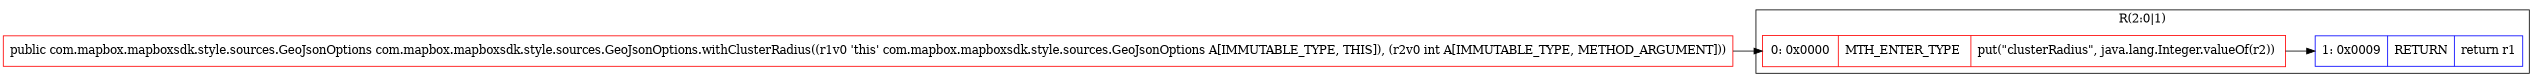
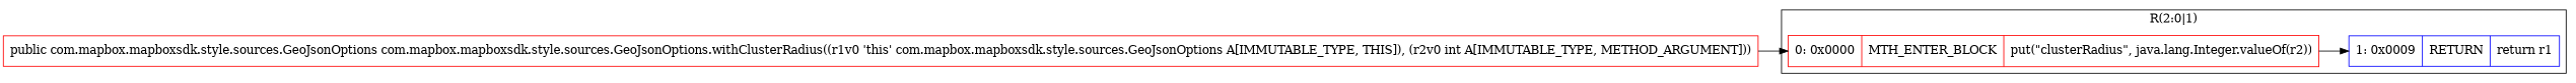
  digraph {
    rankdir=LR
    node [color=red shape=record]
-   n1 [label="{0\:\ 0x0000|MTH_ENTER_TYPE\l|put(\"clusterRadius\", java.lang.Integer.valueOf(r2))\l}"]
+   n1 [label="{0\:\ 0x0000|MTH_ENTER_BLOCK\l|put(\"clusterRadius\", java.lang.Integer.valueOf(r2))\l}"]
    n2 [color=blue label="{1\:\ 0x0009|RETURN\l|return r1\l}"]
    n3 [label="{public com.mapbox.mapboxsdk.style.sources.GeoJsonOptions com.mapbox.mapboxsdk.style.sources.GeoJsonOptions.withClusterRadius((r1v0 'this' com.mapbox.mapboxsdk.style.sources.GeoJsonOptions A[IMMUTABLE_TYPE, THIS]), (r2v0 int A[IMMUTABLE_TYPE, METHOD_ARGUMENT])) }"]
    subgraph cluster_1 {
      label="R(2:0|1)"
      n1
      n2
    }
    n1 -> n2
    n3 -> n1
  }
